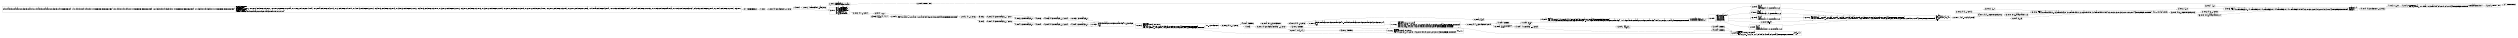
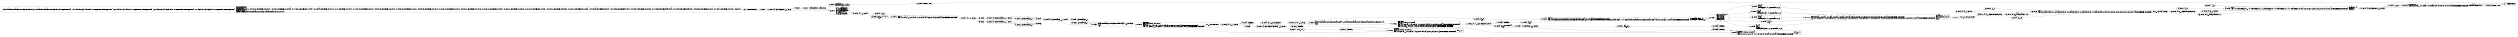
  digraph {
    rankdir=LR
    node [shape=record]
    n1 [label="{75\:\ ?|MTH_ENTER_BLOCK\l}"]
    n2 [label="{77\:\ 0x0000}"]
    n3 [label="{78\:\ 0x000d|if (r23.mWidgetsCount \<= 0) goto L8\l}"]
    n4 [label="{79\:\ 0x000f}"]
    n5 [label="{83\:\ 0x001c|int r14 = getPaddingLeft()\lint r15 = getPaddingRight()\lint r16 = getPaddingTop()\lint r17 = getPaddingBottom()\lint[] r5 = new int[2]\lint r0 = (r25 \- r14) \- r15\lint r1 = r23.mOrientation\l}"]
    n6 [label="{80\:\ 0x0013|if (measureChildren() != false) goto L8\l}"]
    n7 [label="{84\:\ 0x0037|if (r1 != 1) goto L74\l}"]
    n8 [label="{81\:\ 0x0015|setMeasure(0, 0)\lneedsCallbackFromSolver(false)\l}"]
    n9 [label="{82\:\ 0x001b|RETURN\l|return\l}"]
    n10 [label="{76\:\ ?|MTH_EXIT_BLOCK\l}"]
    n11 [label="{85\:\ 0x0039|int r0 = (r27 \- r16) \- r17\lr18 = r0\l}"]
    n12 [label="{86\:\ 0x0040|r18 = r0\l}"]
    n13 [label="{87\:\ 0x0042|PHI: r18 \l  PHI: (r18v1 'max' int) = (r18v0 'max' int), (r18v2 'max' int) binds: [B:86:0x0040, B:85:0x0039] A[DONT_GENERATE, DONT_INLINE]\l}"]
    n14 [label="{88\:\ 0x0043|if (r1 != 0) goto L68\l}"]
    n15 [label="{89\:\ 0x0045}"]
    n16 [label="{95\:\ 0x0052}"]
    n17 [label="{90\:\ 0x0047|if (r23.mHorizontalStyle != (\-1)) goto L16\l}"]
    n18 [label="{96\:\ 0x0054|if (r23.mHorizontalStyle != (\-1)) goto L71\l}"]
    n19 [label="{91\:\ 0x0049|r23.mHorizontalStyle = 0\l}"]
    n20 [label="{92\:\ 0x004b}"]
    n21 [label="{93\:\ 0x004d|if (r23.mVerticalStyle != (\-1)) goto L19\l}"]
    n22 [label="{94\:\ 0x004f|r23.mVerticalStyle = 0\l}"]
    n23 [label="{101\:\ 0x005e|androidx.constraintlayout.core.widgets.ConstraintWidget[] r0 = r23.mWidgets\lr2 = 0\lr19 = 0\l}"]
    n24 [label="{102\:\ 0x0064|LOOP_START\lLOOP:0: B:102:0x0064\-\>B:107:0x0076\lPHI: r2 r19 \l  PHI: (r2v1 'i' int) = (r2v0 'i' int), (r2v15 'i' int) binds: [B:101:0x005e, B:107:0x0076] A[DONT_GENERATE, DONT_INLINE]\l  PHI: (r19v1 'gone' int) = (r19v0 'gone' int), (r19v2 'gone' int) binds: [B:101:0x005e, B:107:0x0076] A[DONT_GENERATE, DONT_INLINE]\l|int r1 = r23.mWidgetsCount\l}"]
    n25 [label="{103\:\ 0x0068|if (r2 \>= r1) goto L28\l}"]
    n26 [label="{104\:\ 0x006a}"]
    n27 [label="{144\:\ 0x007a|SYNTHETIC\l}"]
    n28 [label="{105\:\ 0x0072|if (r23.mWidgets[r2].getVisibility() != 8) goto L27\l}"]
    n29 [label="{108\:\ 0x007a|int r1 = r23.mWidgetsCount\l}"]
    n30 [label="{106\:\ 0x0074|int r19 = r19 + 1\l}"]
    n31 [label="{146\:\ 0x0076|SYNTHETIC\l}"]
    n32 [label="{145\:\ 0x0076|SYNTHETIC\l}"]
    n33 [label="{107\:\ 0x0076|LOOP_END\lLOOP:0: B:102:0x0064\-\>B:107:0x0076\lPHI: r19 \l  PHI: (r19v2 'gone' int) = (r19v1 'gone' int), (r19v3 'gone' int) binds: [B:146:0x0076, B:145:0x0076] A[DONT_GENERATE, DONT_INLINE]\l|int r2 = r2 + 1\l}"]
    n34 [label="{109\:\ 0x007c|if (r19 \<= 0) goto L67\l}"]
    n35 [label="{110\:\ 0x007e|androidx.constraintlayout.core.widgets.ConstraintWidget[] r0 = new androidx.constraintlayout.core.widgets.ConstraintWidget[r23.mWidgetsCount \- r19]\lr2 = 0\lr4 = 0\l}"]
    n36 [label="{118\:\ 0x00a6|r11 = r0\lr4 = r1\l}"]
    n37 [label="{111\:\ 0x0086|LOOP_START\lLOOP:1: B:111:0x0086\-\>B:116:0x009a\lPHI: r1 r2 r4 \l  PHI: (r1v13 'count' int) = (r1v5 'count' int), (r1v16 'count' int) binds: [B:110:0x007e, B:116:0x009a] A[DONT_GENERATE, DONT_INLINE]\l  PHI: (r2v12 'j' int) = (r2v11 'j' int), (r2v13 'j' int) binds: [B:110:0x007e, B:116:0x009a] A[DONT_GENERATE, DONT_INLINE]\l  PHI: (r4v13 'i' int) = (r4v12 'i' int), (r4v15 'i' int) binds: [B:110:0x007e, B:116:0x009a] A[DONT_GENERATE, DONT_INLINE]\l}"]
    n38 [label="{119\:\ 0x00ab|PHI: r4 r11 \l  PHI: (r4v2 'count' int) = (r4v1 'count' int), (r4v14 'count' int) binds: [B:118:0x00a6, B:117:0x00a0] A[DONT_GENERATE, DONT_INLINE]\l  PHI: (r11v2 'widgets' androidx.constraintlayout.core.widgets.ConstraintWidget[]) = (r11v1 'widgets' androidx.constraintlayout.core.widgets.ConstraintWidget[]), (r11v4 'widgets' androidx.constraintlayout.core.widgets.ConstraintWidget[]) binds: [B:118:0x00a6, B:117:0x00a0] A[DONT_GENERATE, DONT_INLINE]\l|r23.mDisplayedWidgets = r11\lr23.mDisplayedWidgetsCount = r4\l}"]
    n39 [label="{112\:\ 0x0088|if (r4 \>= r23.mWidgetsCount) goto L40\l}"]
    n40 [label="{113\:\ 0x008a|r11 = r23.mWidgets[r4]\lr21 = r1\l}"]
    n41 [label="{147\:\ 0x00a0|SYNTHETIC\l}"]
    n42 [label="{114\:\ 0x0094|if (r11.getVisibility() == 8) goto L39\l}"]
    n43 [label="{117\:\ 0x00a0|r11 = r0\lr4 = r2\l}"]
    n44 [label="{115\:\ 0x0096|r0[r2] = r11\lint r2 = r2 + 1\l}"]
    n45 [label="{149\:\ 0x009a|SYNTHETIC\l}"]
    n46 [label="{148\:\ 0x009a|SYNTHETIC\l}"]
    n47 [label="{116\:\ 0x009a|LOOP_END\lLOOP:1: B:111:0x0086\-\>B:116:0x009a\lPHI: r2 \l  PHI: (r2v13 'j' int) = (r2v12 'j' int), (r2v14 'j' int) binds: [B:149:0x009a, B:148:0x009a] A[DONT_GENERATE, DONT_INLINE]\l|int r4 = r4 + 1\lr1 = r21\l}"]
    n48 [label="{120\:\ 0x00b1|switch(r23.mWrapMode) \{\l    case 0: goto L66;\l    case 1: goto L65;\l    case 2: goto L64;\l    case 3: goto L63;\l    default: goto L44;\l\}\l}"]
    n49 [label="{121\:\ 0x00b4|r22 = r5\lr20 = 1\l}"]
    n50 [label="{122\:\ 0x00bb|r1 = r11\lr2 = r4\lr20 = 1\lr22 = r5\lmeasureChainWrap_new(r1, r2, r23.mOrientation, r18, r5)\l}"]
    n51 [label="{123\:\ 0x00cd|r22 = r5\lr20 = 1\lr1 = r11\lmeasureAligned(r1, r4, r23.mOrientation, r18, r5)\l}"]
    n52 [label="{124\:\ 0x00e0|r22 = r5\lr20 = 1\lr1 = r11\lmeasureChainWrap(r1, r4, r23.mOrientation, r18, r5)\l}"]
    n53 [label="{125\:\ 0x00f3|r22 = r5\lr20 = 1\lr1 = r11\lmeasureNoWrap(r1, r4, r23.mOrientation, r18, r5)\l}"]
    n54 [label="{126\:\ 0x0106|PHI: r20 r22 \l  PHI: (r20v4 char) = (r20v0 char), (r20v1 char), (r20v2 char), (r20v3 char), (r20v5 char) binds: [B:125:0x00f3, B:124:0x00e0, B:123:0x00cd, B:122:0x00bb, B:121:0x00b4] A[DONT_GENERATE, DONT_INLINE]\l  PHI: (r22v4 'measured' int[]) = (r22v0 'measured' int[]), (r22v1 'measured' int[]), (r22v2 'measured' int[]), (r22v3 'measured' int[]), (r22v5 'measured' int[]) binds: [B:125:0x00f3, B:124:0x00e0, B:123:0x00cd, B:122:0x00bb, B:121:0x00b4] A[DONT_GENERATE, DONT_INLINE]\l|r0 = false\lint r1 = (r22[0] + r14) + r15\lint r2 = (r22[r20] + r16) + r17\lr3 = 0\lr4 = 0\l}"]
    n55 [label="{127\:\ 0x0117|if (r24 != 1073741824) goto L59\l}"]
    n56 [label="{128\:\ 0x0119|r3 = r25\l}"]
    n57 [label="{129\:\ 0x011c|if (r24 != Integer.MIN_VALUE) goto L61\l}"]
    n58 [label="{133\:\ 0x0126|PHI: r3 \l  PHI: (r3v8 'measuredWidth' int) = (r3v5 'measuredWidth' int), (r3v6 'measuredWidth' int), (r3v7 'measuredWidth' int), (r3v9 'measuredWidth' int) binds: [B:131:0x0123, B:132:0x0125, B:130:0x011e, B:128:0x0119] A[DONT_GENERATE, DONT_INLINE]\l|if (r26 != 1073741824) goto L55\l}"]
    n59 [label="{130\:\ 0x011e|int r3 = java.lang.Math.min(r1, r25)\l}"]
    n60 [label="{134\:\ 0x0128|r4 = r27\l}"]
    n61 [label="{135\:\ 0x012b|if (r26 != Integer.MIN_VALUE) goto L57\l}"]
    n62 [label="{139\:\ 0x0135|PHI: r4 \l  PHI: (r4v10 'measuredHeight' int) = (r4v7 'measuredHeight' int), (r4v8 'measuredHeight' int), (r4v9 'measuredHeight' int), (r4v11 'measuredHeight' int) binds: [B:137:0x0132, B:138:0x0134, B:136:0x012d, B:134:0x0128] A[DONT_GENERATE, DONT_INLINE]\l|setMeasure(r3, r4)\lsetWidth(r3)\lsetHeight(r4)\l}"]
    n63 [label="{136\:\ 0x012d|int r4 = java.lang.Math.min(r2, r27)\l}"]
    n64 [label="{137\:\ 0x0132|if (r26 != 0) goto L50\l}"]
    n65 [label="{140\:\ 0x0140|if (r23.mWidgetsCount \<= 0) goto L53\l}"]
    n66 [label="{141\:\ 0x0142|r0 = true\l}"]
    n67 [label="{142\:\ 0x0143|IMMUTABLE: r0 \l  PHI: (r0v12 boolean) = (r0v11 boolean), (r0v13 boolean) binds: [B:140:0x0140, B:141:0x0142] A[DONT_GENERATE, DONT_INLINE]\l|needsCallbackFromSolver(r0)\l}"]
    n68 [label="{143\:\ 0x0146|RETURN\l|return\l}"]
    n69 [label="{138\:\ 0x0134|r4 = r2\l}"]
    n70 [label="{131\:\ 0x0123|if (r24 != 0) goto L48\l}"]
    n71 [label="{132\:\ 0x0125|r3 = r1\l}"]
    n72 [label="{97\:\ 0x0056|r23.mHorizontalStyle = 0\l}"]
    n73 [label="{98\:\ 0x0058}"]
-   n74 [label="{99\:\ 0x005a|if (r23.mVerticalStyle != (\-1)) goto L19\l}"]
    n75 [label="{100\:\ 0x005c|r23.mVerticalStyle = 0\l}"]
    n76 [label="{public void androidx.constraintlayout.core.widgets.Flow.measure((r23v0 'this' androidx.constraintlayout.core.widgets.Flow A[IMMUTABLE_TYPE, THIS]), (r24v0 'widthMode' int A[D('widthMode' int), IMMUTABLE_TYPE, METHOD_ARGUMENT]), (r25v0 'widthSize' int A[D('widthSize' int), IMMUTABLE_TYPE, METHOD_ARGUMENT]), (r26v0 'heightMode' int A[D('heightMode' int), IMMUTABLE_TYPE, METHOD_ARGUMENT]), (r27v0 'heightSize' int A[D('heightSize' int), IMMUTABLE_TYPE, METHOD_ARGUMENT]))  | INCONSISTENT_CODE\lUSE_LINES_HINTS\lBACK_EDGE: B:107:0x0076 \-\> B:102:0x0064, CROSS_EDGE: B:105:0x0072 \-\> B:107:0x0076, BACK_EDGE: B:116:0x009a \-\> B:111:0x0086, CROSS_EDGE: B:114:0x0094 \-\> B:116:0x009a, CROSS_EDGE: B:143:0x0146 \-\> B:76:?, CROSS_EDGE: B:140:0x0140 \-\> B:142:0x0143, CROSS_EDGE: B:136:0x012d \-\> B:139:0x0135, CROSS_EDGE: B:138:0x0134 \-\> B:139:0x0135, CROSS_EDGE: B:137:0x0132 \-\> B:139:0x0135, CROSS_EDGE: B:130:0x011e \-\> B:133:0x0126, CROSS_EDGE: B:132:0x0125 \-\> B:133:0x0126, CROSS_EDGE: B:131:0x0123 \-\> B:133:0x0126, CROSS_EDGE: B:122:0x00bb \-\> B:126:0x0106, CROSS_EDGE: B:123:0x00cd \-\> B:126:0x0106, CROSS_EDGE: B:124:0x00e0 \-\> B:126:0x0106, CROSS_EDGE: B:125:0x00f3 \-\> B:126:0x0106, CROSS_EDGE: B:118:0x00a6 \-\> B:119:0x00ab, CROSS_EDGE: B:93:0x004d \-\> B:101:0x005e, CROSS_EDGE: B:90:0x0047 \-\> B:92:0x004b, CROSS_EDGE: B:100:0x005c \-\> B:101:0x005e, CROSS_EDGE: B:99:0x005a \-\> B:101:0x005e, CROSS_EDGE: B:96:0x0054 \-\> B:98:0x0058, CROSS_EDGE: B:86:0x0040 \-\> B:87:0x0042, CROSS_EDGE: B:78:0x000d \-\> B:83:0x001c\lINLINE_NOT_NEEDED\lTYPE_VARS: EMPTY\lMETHOD_OVERRIDE: [androidx.constraintlayout.core.widgets.VirtualLayout.measure(int, int, int, int):void]\l}"]
    n1 -> n2
    n2 -> n3
    n3 -> n4 [style=dashed]
    n3 -> n5
    n4 -> n6
    n5 -> n7
    n6 -> n5
    n6 -> n8 [style=dashed]
    n7 -> n11 [style=dashed]
    n7 -> n12
    n8 -> n9
    n9 -> n10
    n11 -> n13
    n12 -> n13
    n13 -> n14
    n14 -> n15 [style=dashed]
    n14 -> n16
    n15 -> n17
    n16 -> n18
    n17 -> n19 [style=dashed]
    n17 -> n20
    n18 -> n72 [style=dashed]
    n18 -> n73
    n19 -> n20
    n20 -> n21
    n21 -> n22 [style=dashed]
    n21 -> n23
    n22 -> n23
    n23 -> n24
    n24 -> n25
    n25 -> n26 [style=dashed]
    n25 -> n27
    n26 -> n28
    n27 -> n29
    n28 -> n30 [style=dashed]
    n28 -> n31
    n29 -> n34
    n30 -> n32
    n31 -> n33
    n32 -> n33
    n33 -> n24
    n34 -> n35 [style=dashed]
    n34 -> n36
    n35 -> n37
    n36 -> n38
    n37 -> n39
    n38 -> n48
    n39 -> n40 [style=dashed]
    n39 -> n41
    n40 -> n42
    n41 -> n43
    n42 -> n44 [style=dashed]
    n42 -> n45
    n43 -> n38
    n44 -> n46
    n45 -> n47
    n46 -> n47
    n47 -> n37
    n48 -> n49
    n48 -> n50
    n48 -> n51
    n48 -> n52
    n48 -> n53
    n49 -> n54
    n50 -> n54
    n51 -> n54
    n52 -> n54
    n53 -> n54
    n54 -> n55
    n55 -> n56 [style=dashed]
    n55 -> n57
    n56 -> n58
    n57 -> n59 [style=dashed]
    n58 -> n60 [style=dashed]
    n58 -> n61
    n59 -> n58
    n60 -> n62
    n61 -> n63 [style=dashed]
    n61 -> n64
    n62 -> n65
    n63 -> n62
    n64 -> n62
    n65 -> n66 [style=dashed]
    n65 -> n67
    n66 -> n67
    n67 -> n68
    n68 -> n10
    n69 -> n62
    n70 -> n57
    n70 -> n58
    n70 -> n71 [style=dashed]
    n71 -> n58
    n72 -> n73
-   n73 -> n74
-   n74 -> n23
-   n74 -> n75 [style=dashed]
    n75 -> n23
    n76 -> n1
  }
